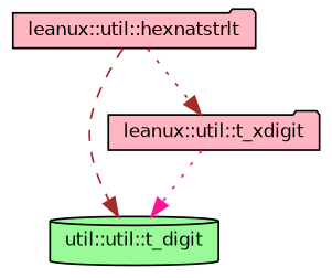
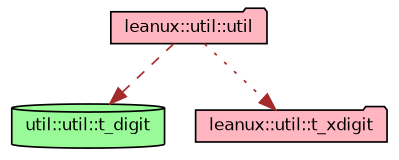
  digraph {
    rankdir=TB
    node [color=black fillcolor=lightpink fontname=Helvetica fontsize=10 shape=folder style=filled]
    edge [color=brown fontname=Helvetica fontsize=10 labelfontname=Helvetica labelfontsize=10 style=dotted]
-   n1 [fontcolor=black height=0.2 label="leanux::util::hexnatstrlt" width=0.4]
+   n1 [fontcolor=black height=0.2 label="leanux::util::util" width=0.4]
    n2 [fillcolor=palegreen height=0.2 label="util::util::t_digit" shape=cylinder width=0.4]
    n3 [height=0.2 label="leanux::util::t_xdigit" width=0.4]
    n1 -> n2 [style=dashed]
    n1 -> n3
-   n3 -> n2 [color=deeppink]
  }
